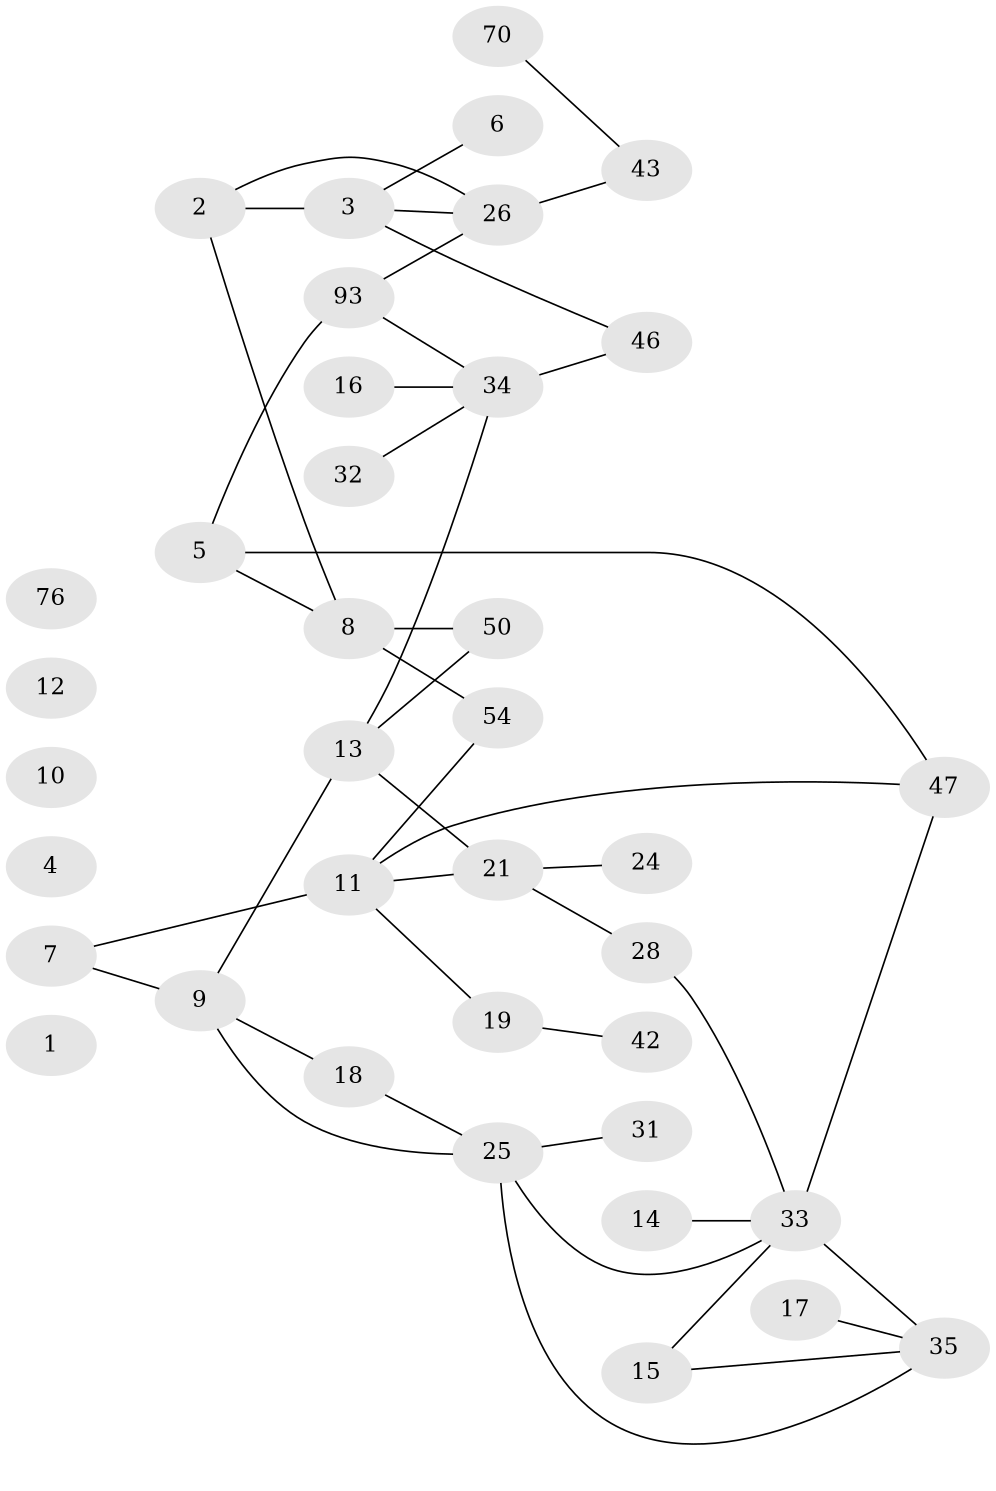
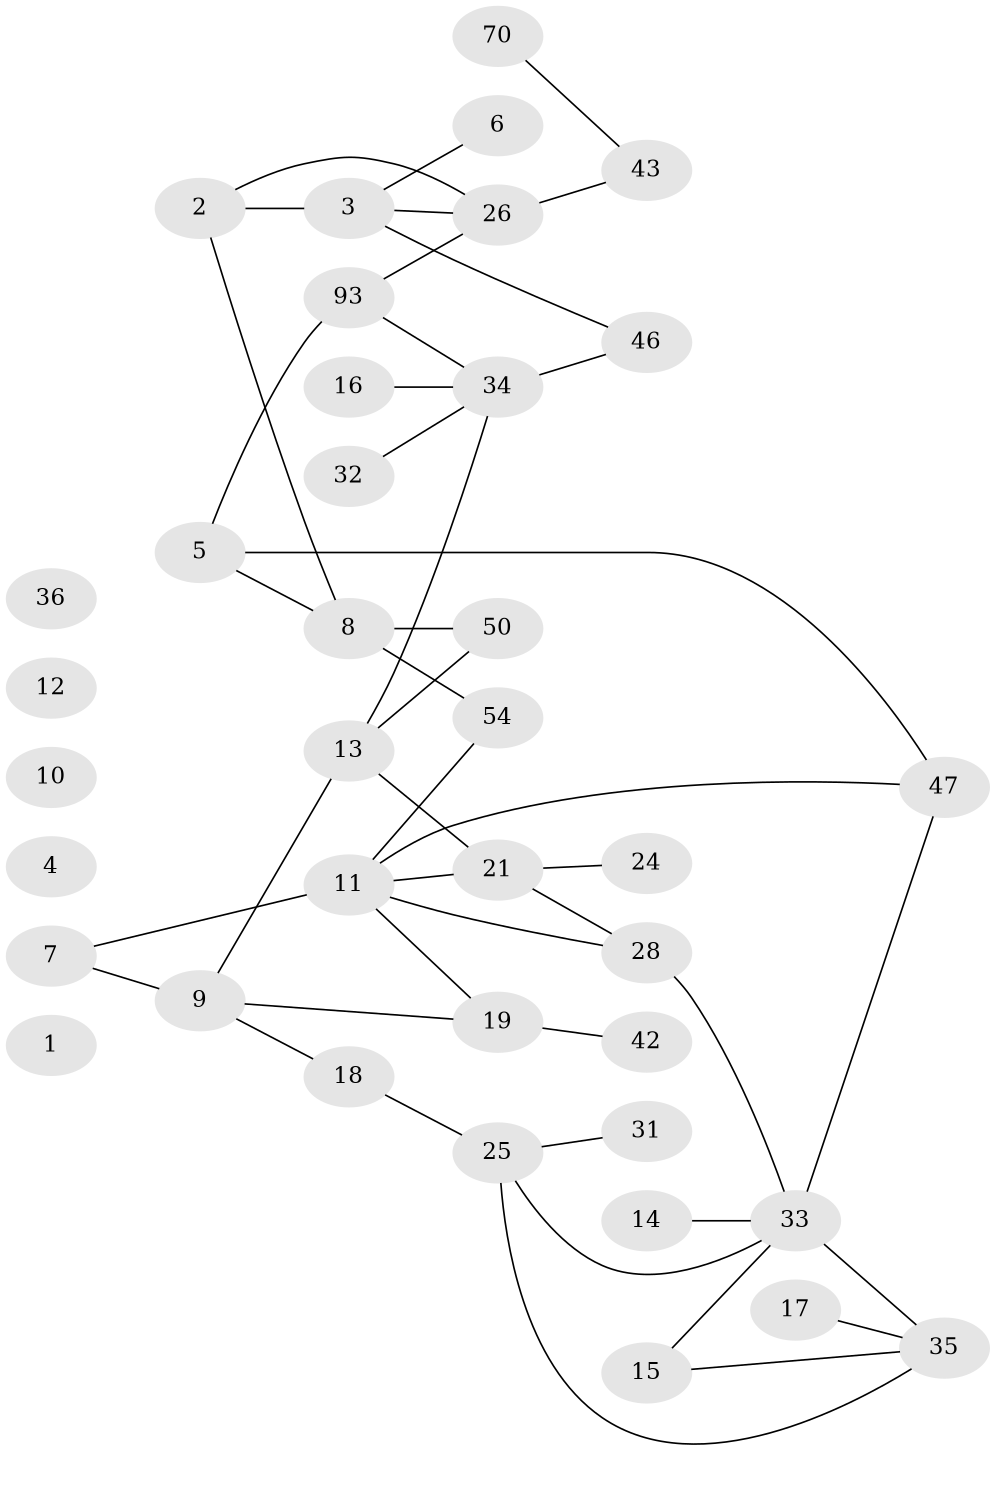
  graph {
    fontname="DejaVu Serif"
    rankdir=LR
    node [color=gray90 fontname="DejaVu Serif" style=filled]
    edge [fontname="DejaVu Serif"]
    1 [super="+48"]
    2 [super="+52"]
    3 [super="+40"]
    8 [super="+44"]
    26 [super="+37"]
    6
    46
    50
    54
    43
    4
    5 [super="+55"]
    n13 [label=93]
    47 [super="+53"]
    34 [super="+41"]
    9 [super="+29"]
    13 [super="+30"]
    18
    25 [super="+49"]
    7
    11 [super="+27"]
    19
    21 [super="+22"]
    28 [super="+51"]
    33 [super="+39"]
    35 [super="+45"]
    31
    10
    42
    24
    12
    14
    15 [super="+38"]
    16
    17
    n36 [label=70]
    32
-   36 [label=76]
+   36
    2 -- 3
    2 -- 8
    2 -- 26
    3 -- 26
    3 -- 6
    3 -- 46
    8 -- 50
    8 -- 54
    26 -- 43
    5 -- 8
    5 -- n13
    5 -- 47
    n13 -- 26
    n13 -- 34
    34 -- 46
    9 -- 13
    9 -- 18
-   9 -- 25
+   9 -- 19
    13 -- 50
    13 -- 34
    13 -- 21
    18 -- 25
    25 -- 33
    25 -- 35
    25 -- 31
    7 -- 9
    7 -- 11
    11 -- 54
    11 -- 47
    11 -- 19
    11 -- 21
+   11 -- 28
    19 -- 42
    21 -- 28
    21 -- 24
    28 -- 33
    33 -- 47
    33 -- 35
    14 -- 33
    15 -- 33
    15 -- 35
    16 -- 34 [weight=2]
    17 -- 35
    n36 -- 43
    32 -- 34
  }
